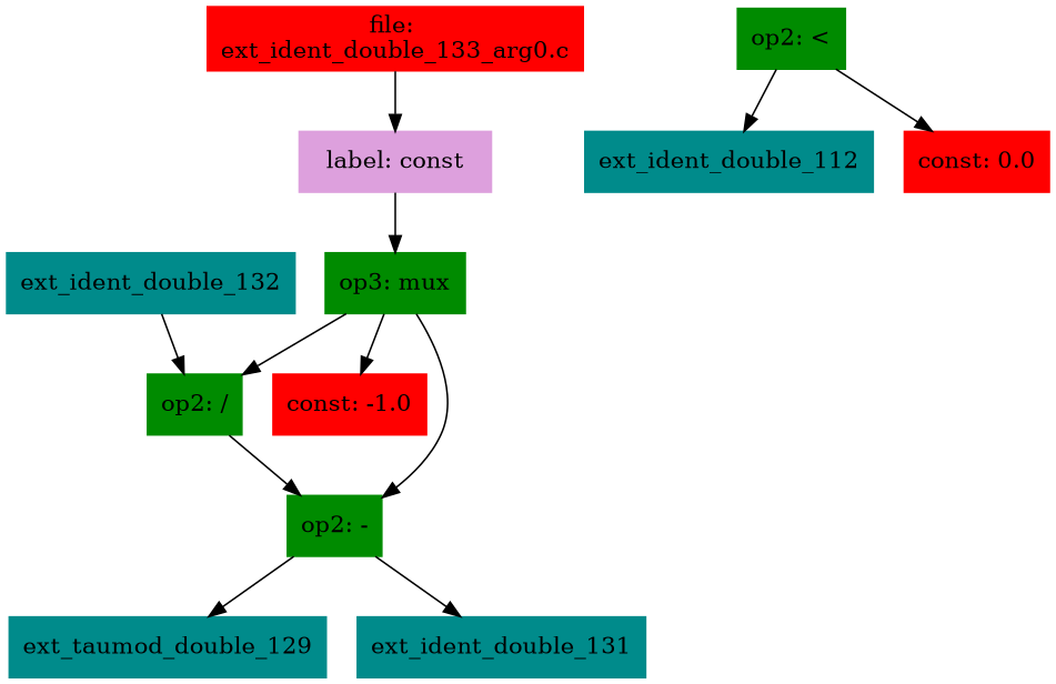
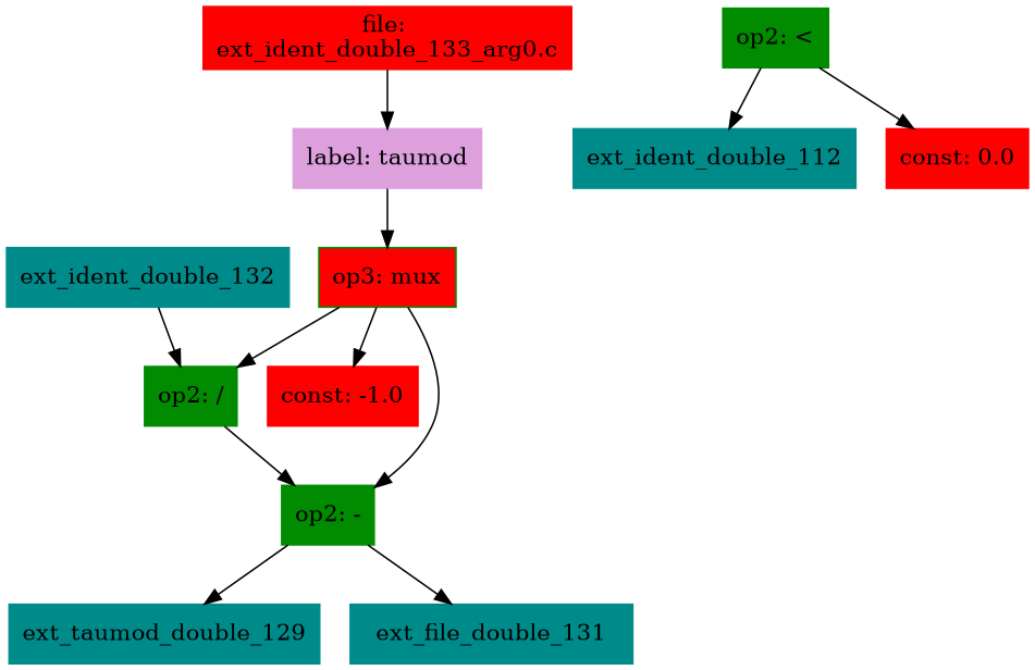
  digraph {
    node [color=green4 shape=box style=filled]
    n1 [color=red label="file: \next_ident_double_133_arg0.c"]
-   n2 [color=plum label="label: const"]
-   n3 [label="op3: mux"]
+   n2 [color=plum label="label: taumod"]
+   n3 [label="op3: mux" fillcolor=red1]
    n4 [label="op2: /"]
    n5 [color=red1 label="const: -1.0"]
    n6 [label="op2: -"]
    n7 [label="op2: <"]
    n8 [color=cyan4 label=ext_ident_double_112]
    n9 [color=red1 label="const: 0.0"]
    n10 [color=cyan4 label=ext_taumod_double_129]
-   n11 [color=cyan4 label=ext_ident_double_131]
+   n11 [color=cyan4 label=ext_file_double_131]
    n12 [color=cyan4 label=ext_ident_double_132]
    n1 -> n2
    n2 -> n3
    n3 -> n4
    n3 -> n5
    n3 -> n6
    n4 -> n6
    n6 -> n10
    n6 -> n11
    n7 -> n8
    n7 -> n9
    n12 -> n4
  }
